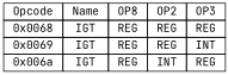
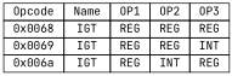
  digraph {
    nodesep=0.5
    ranksep=2
    fontname="JetBrains Mono"
-   n1 [label=< <table border="0" cellborder="1" cellspacing="0"> <tr><td> Opcode </td> <td> Name </td> <td> OP8 </td><td> OP2 </td><td> OP3 </td> </tr> <tr><td> 0x0068 </td><td> IGT </td><td> REG </td><td> REG </td><td> REG </td> </tr> <tr><td> 0x0069 </td><td> IGT </td><td> REG </td><td> REG </td><td> INT </td> </tr> <tr><td> 0x006a </td><td> IGT </td><td> REG </td><td> INT </td><td> REG </td> </tr> </table>> shape=plain fontname="JetBrains Mono"]
+   n1 [label=< <table border="0" cellborder="1" cellspacing="0"> <tr><td> Opcode </td> <td> Name </td> <td> OP1 </td><td> OP2 </td><td> OP3 </td> </tr> <tr><td> 0x0068 </td><td> IGT </td><td> REG </td><td> REG </td><td> REG </td> </tr> <tr><td> 0x0069 </td><td> IGT </td><td> REG </td><td> REG </td><td> INT </td> </tr> <tr><td> 0x006a </td><td> IGT </td><td> REG </td><td> INT </td><td> REG </td> </tr> </table>> shape=plain fontname="JetBrains Mono"]
  }
